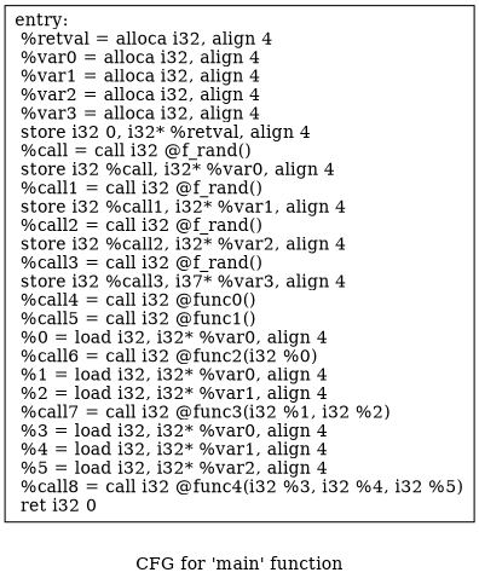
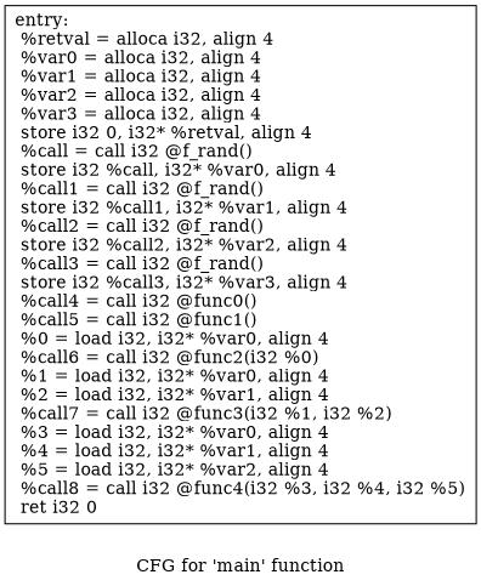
  digraph {
    label="CFG for 'main' function"
-   n1 [label="{entry:\l  %retval = alloca i32, align 4\l  %var0 = alloca i32, align 4\l  %var1 = alloca i32, align 4\l  %var2 = alloca i32, align 4\l  %var3 = alloca i32, align 4\l  store i32 0, i32* %retval, align 4\l  %call = call i32 @f_rand()\l  store i32 %call, i32* %var0, align 4\l  %call1 = call i32 @f_rand()\l  store i32 %call1, i32* %var1, align 4\l  %call2 = call i32 @f_rand()\l  store i32 %call2, i32* %var2, align 4\l  %call3 = call i32 @f_rand()\l  store i32 %call3, i37* %var3, align 4\l  %call4 = call i32 @func0()\l  %call5 = call i32 @func1()\l  %0 = load i32, i32* %var0, align 4\l  %call6 = call i32 @func2(i32 %0)\l  %1 = load i32, i32* %var0, align 4\l  %2 = load i32, i32* %var1, align 4\l  %call7 = call i32 @func3(i32 %1, i32 %2)\l  %3 = load i32, i32* %var0, align 4\l  %4 = load i32, i32* %var1, align 4\l  %5 = load i32, i32* %var2, align 4\l  %call8 = call i32 @func4(i32 %3, i32 %4, i32 %5)\l  ret i32 0\l}" shape=record]
+   n1 [label="{entry:\l  %retval = alloca i32, align 4\l  %var0 = alloca i32, align 4\l  %var1 = alloca i32, align 4\l  %var2 = alloca i32, align 4\l  %var3 = alloca i32, align 4\l  store i32 0, i32* %retval, align 4\l  %call = call i32 @f_rand()\l  store i32 %call, i32* %var0, align 4\l  %call1 = call i32 @f_rand()\l  store i32 %call1, i32* %var1, align 4\l  %call2 = call i32 @f_rand()\l  store i32 %call2, i32* %var2, align 4\l  %call3 = call i32 @f_rand()\l  store i32 %call3, i32* %var3, align 4\l  %call4 = call i32 @func0()\l  %call5 = call i32 @func1()\l  %0 = load i32, i32* %var0, align 4\l  %call6 = call i32 @func2(i32 %0)\l  %1 = load i32, i32* %var0, align 4\l  %2 = load i32, i32* %var1, align 4\l  %call7 = call i32 @func3(i32 %1, i32 %2)\l  %3 = load i32, i32* %var0, align 4\l  %4 = load i32, i32* %var1, align 4\l  %5 = load i32, i32* %var2, align 4\l  %call8 = call i32 @func4(i32 %3, i32 %4, i32 %5)\l  ret i32 0\l}" shape=record]
  }
